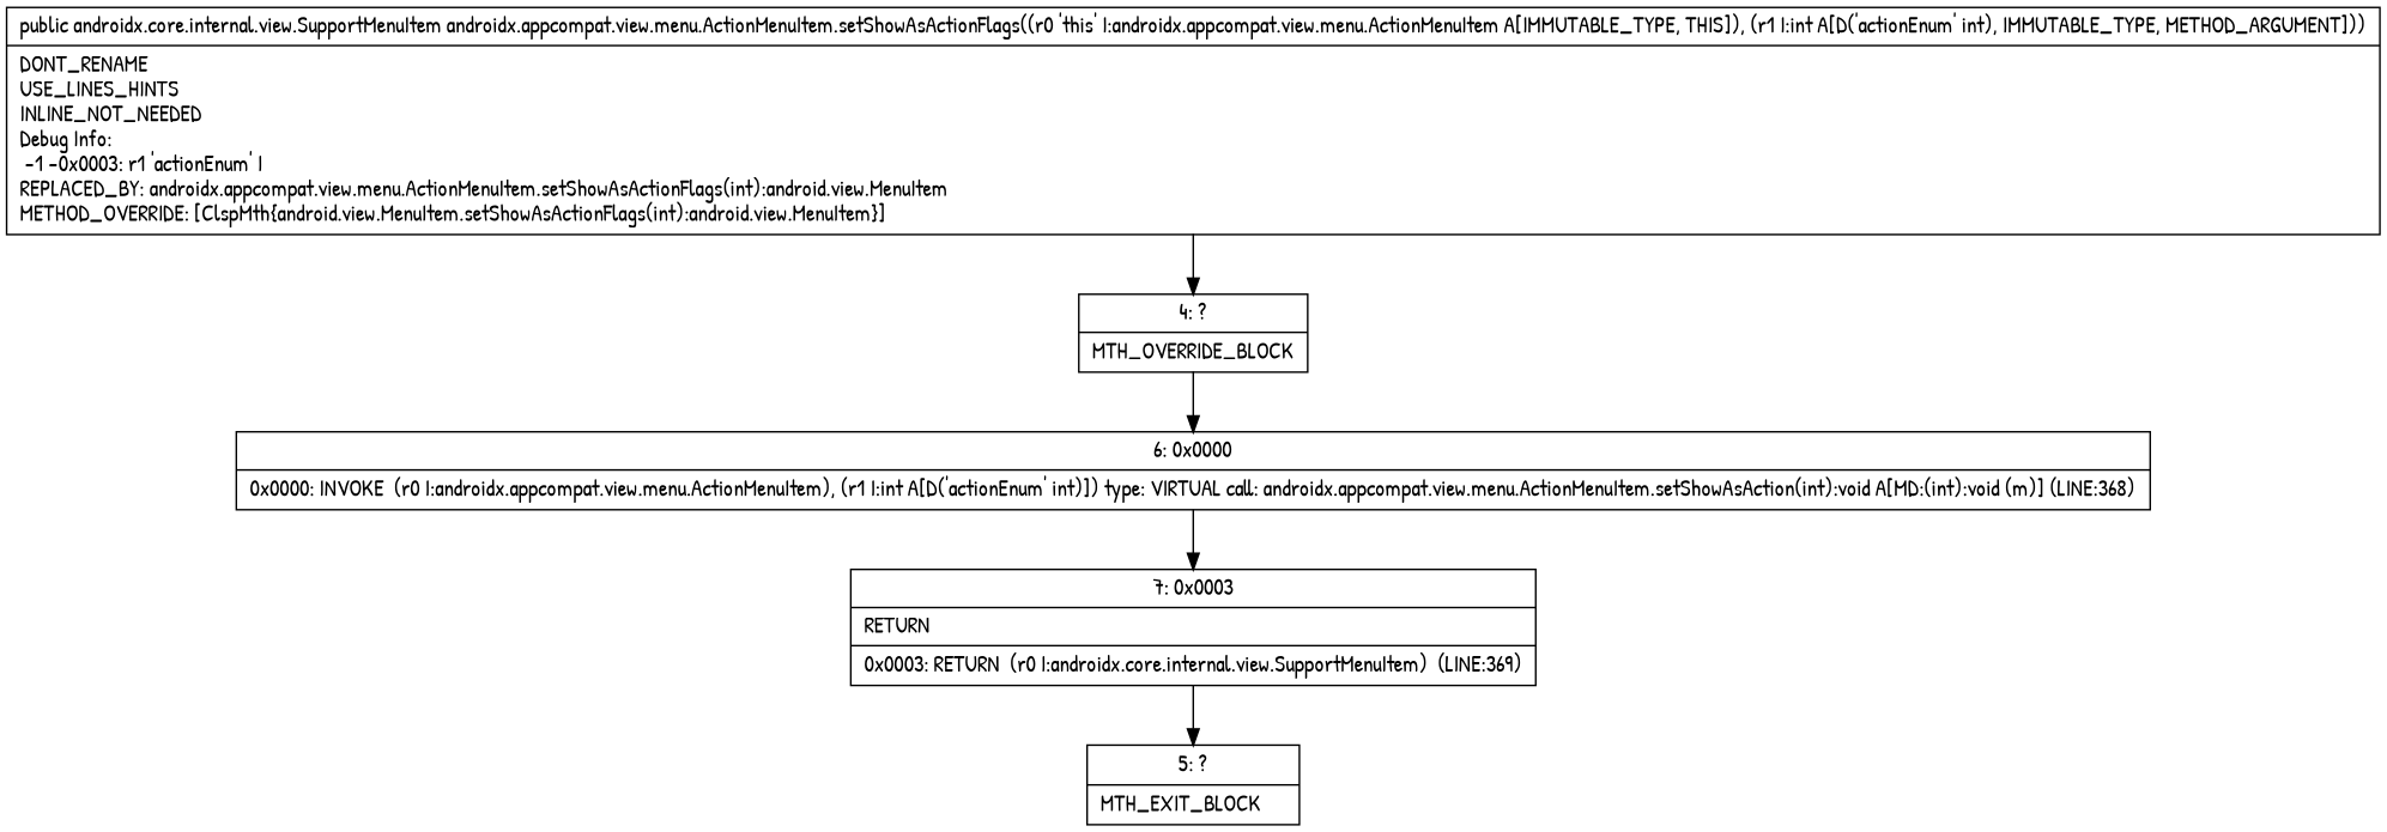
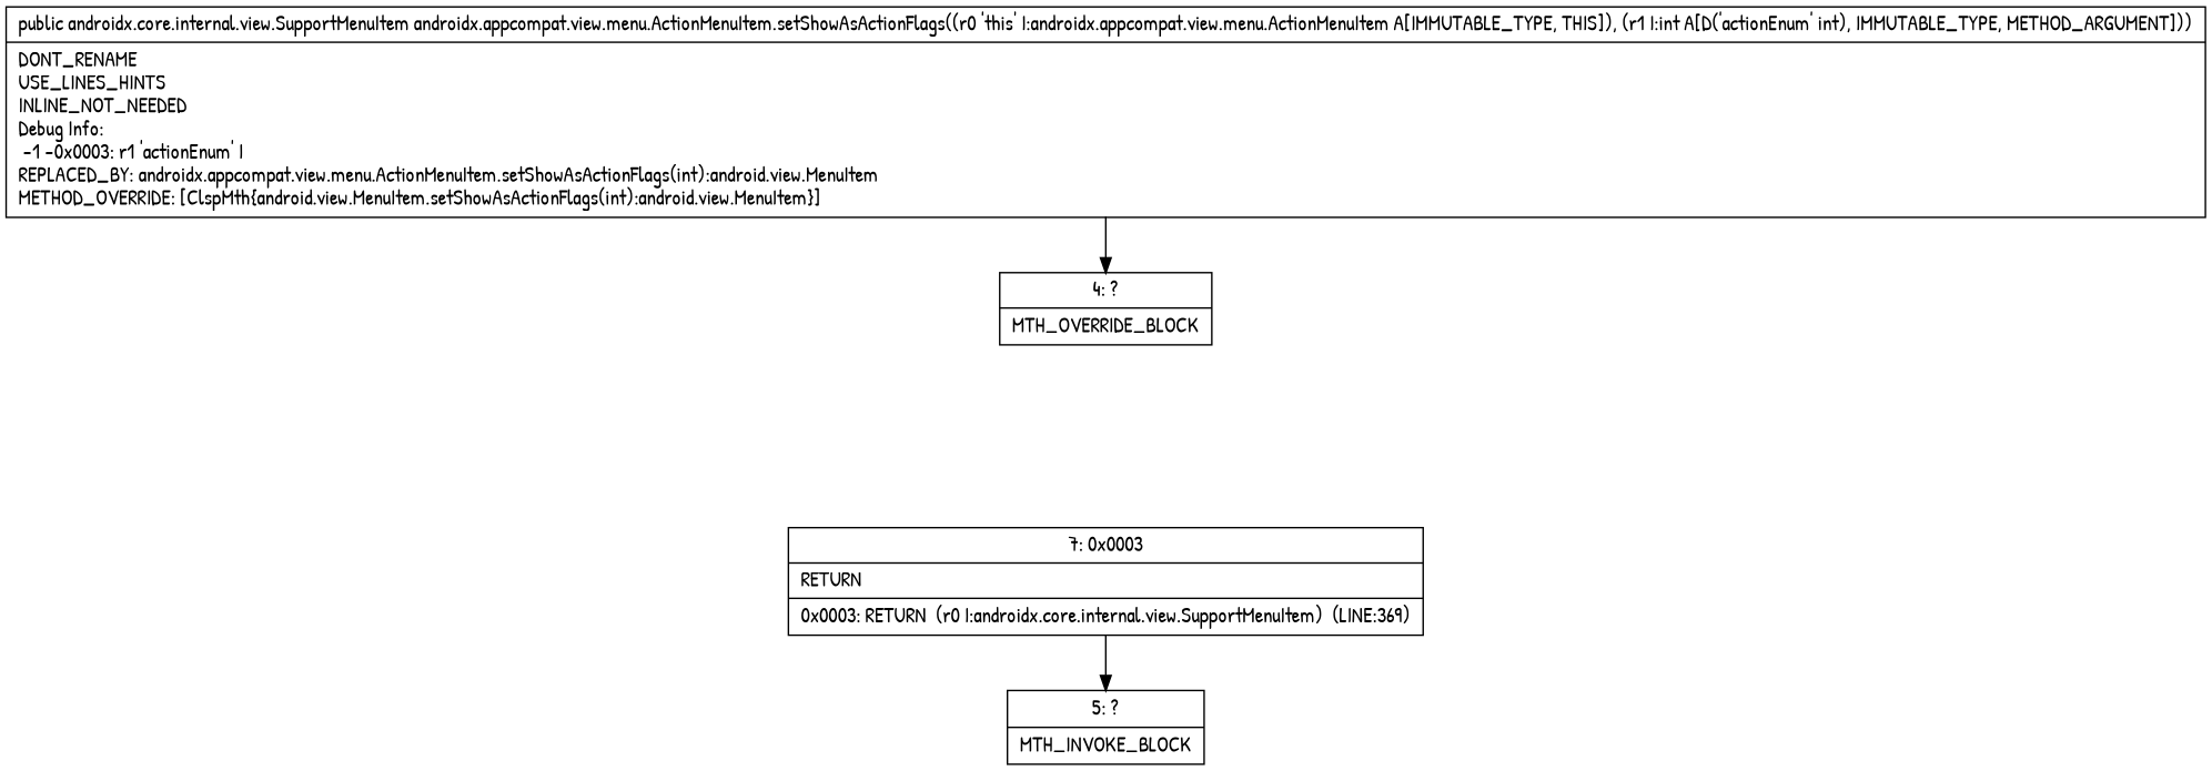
  digraph {
    fontname="Patrick Hand"
    node [fontname="Patrick Hand" shape=record]
    edge [fontname="Patrick Hand"]
    n1 [label="{4\:\ ?|MTH_OVERRIDE_BLOCK\l}"]
-   n2 [label="{6\:\ 0x0000|0x0000: INVOKE  (r0 I:androidx.appcompat.view.menu.ActionMenuItem), (r1 I:int A[D('actionEnum' int)]) type: VIRTUAL call: androidx.appcompat.view.menu.ActionMenuItem.setShowAsAction(int):void A[MD:(int):void (m)] (LINE:368)\l}"]
    n3 [label="{7\:\ 0x0003|RETURN\l|0x0003: RETURN  (r0 I:androidx.core.internal.view.SupportMenuItem)  (LINE:369)\l}"]
-   n4 [label="{5\:\ ?|MTH_EXIT_BLOCK\l}"]
+   n4 [label="{5\:\ ?|MTH_INVOKE_BLOCK\l}"]
    n5 [label="{public androidx.core.internal.view.SupportMenuItem androidx.appcompat.view.menu.ActionMenuItem.setShowAsActionFlags((r0 'this' I:androidx.appcompat.view.menu.ActionMenuItem A[IMMUTABLE_TYPE, THIS]), (r1 I:int A[D('actionEnum' int), IMMUTABLE_TYPE, METHOD_ARGUMENT]))  | DONT_RENAME\lUSE_LINES_HINTS\lINLINE_NOT_NEEDED\lDebug Info:\l  \-1 \-0x0003: r1 'actionEnum' I\lREPLACED_BY: androidx.appcompat.view.menu.ActionMenuItem.setShowAsActionFlags(int):android.view.MenuItem\lMETHOD_OVERRIDE: [ClspMth\{android.view.MenuItem.setShowAsActionFlags(int):android.view.MenuItem\}]\l}"]
-   n1 -> n2
-   n2 -> n3
    n3 -> n4
    n5 -> n1
  }
